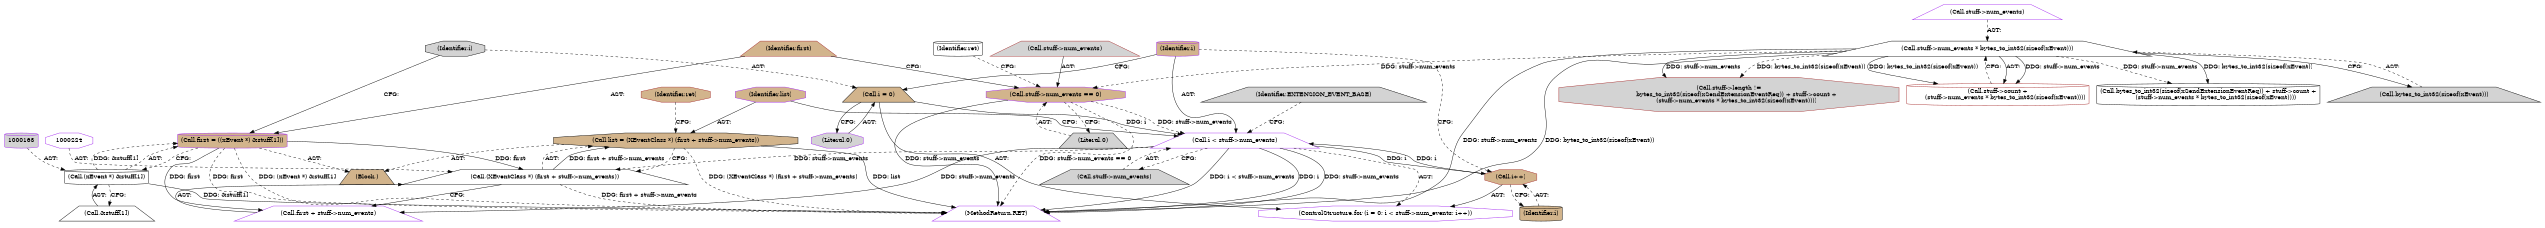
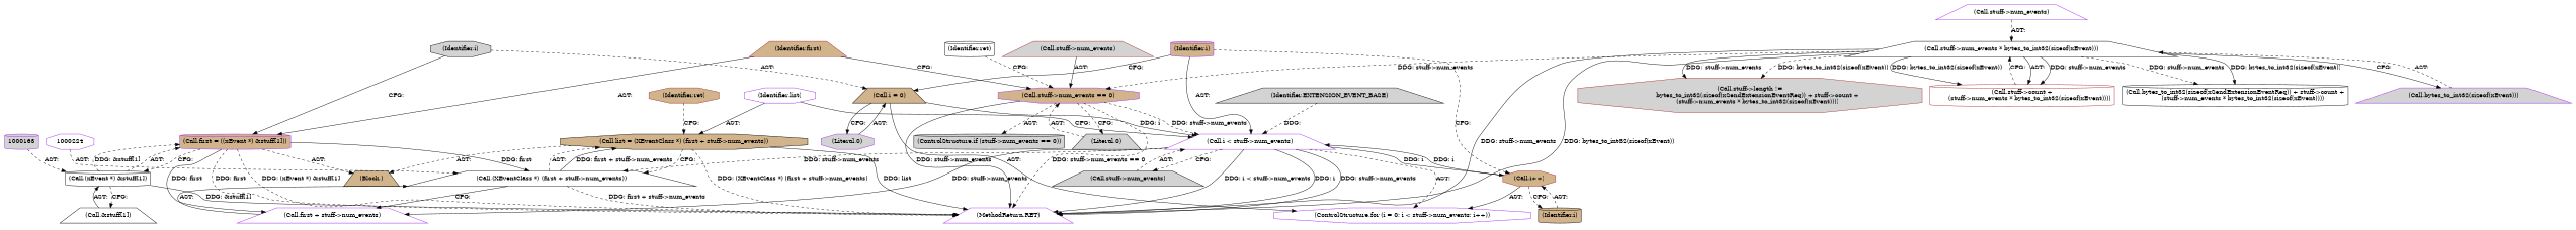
  digraph {
    node [color=black fillcolor=white shape=trapezium style=filled]
    edge [style=dashed]
    n1 [fillcolor=tan label="(Call,list = (XEventClass *) (first + stuff->num_events))" shape=octagon]
    n2 [label="(Call,(XEventClass *) (first + stuff->num_events))"]
    n3 [fillcolor=tan label="(Block,)"]
    n4 [color=purple label="(MethodReturn,RET)"]
    n5 [color=purple label="(Call,first + stuff->num_events)"]
    n6 [color=purple fillcolor=tan label="(Call,first = ((xEvent *) &stuff[1]))" shape=cylinder]
    n7 [label="(Call,(xEvent *) &stuff[1])" shape=cylinder]
    n8 [label="(Call,&stuff[1])"]
    n9 [color=purple label="(Call,i < stuff->num_events)"]
    n10 [color=brown fillcolor=tan label="(Call,i++)" shape=octagon]
    n11 [fillcolor=lightgrey label="(Call,stuff->num_events)"]
    n12 [color=purple label="(ControlStructure,for (i = 0; i < stuff->num_events; i++))" shape=octagon]
    n13 [fillcolor=tan label="(Identifier,i)" shape=cylinder]
    n14 [fillcolor=tan label="(Call,i = 0)"]
    n15 [color=purple fillcolor=lightgrey label="(Literal,0)" shape=octagon]
    n16 [color=purple fillcolor=tan label="(Call,stuff->num_events == 0)" shape=octagon]
    n17 [fillcolor=lightgrey label="(Literal,0)"]
+   n18 [fillcolor=lightgrey label="(ControlStructure,if (stuff->num_events == 0))" shape=cylinder]
    n19 [label="(Call,stuff->num_events * bytes_to_int32(sizeof(xEvent)))"]
    n20 [color=brown fillcolor=lightgrey label="(Call,stuff->length !=\n        bytes_to_int32(sizeof(xSendExtensionEventReq)) + stuff->count +\n        (stuff->num_events * bytes_to_int32(sizeof(xEvent))))" shape=octagon]
    n21 [label="(Call,bytes_to_int32(sizeof(xSendExtensionEventReq)) + stuff->count +\n        (stuff->num_events * bytes_to_int32(sizeof(xEvent))))" shape=cylinder]
    n22 [color=brown label="(Call,stuff->count +\n        (stuff->num_events * bytes_to_int32(sizeof(xEvent))))" shape=cylinder]
-   n23 [fillcolor=lightgrey label="(Call,bytes_to_int32(sizeof(xEvent)))"]
+   n23 [color=purple fillcolor=lightgrey label="(Call,bytes_to_int32(sizeof(xEvent)))"]
    n24 [color=purple label="(Call,stuff->num_events)"]
    n25 [color=brown fillcolor=lightgrey label="(Call,stuff->num_events)"]
    n26 [color=purple fillcolor=tan label="(Identifier,i)" shape=cylinder]
    n27 [color=brown fillcolor=tan label="(Identifier,ret)" shape=octagon]
    n28 [fillcolor=lightgrey label="(Identifier,i)" shape=octagon]
    n29 [label="(Identifier,ret)" shape=cylinder]
-   n30 [color=purple fillcolor=tan label="(Identifier,list)" shape=octagon]
+   n30 [color=purple label="(Identifier,list)" shape=octagon]
    n31 [fillcolor=lightgrey label="(Identifier,EXTENSION_EVENT_BASE)"]
    n32 [color=brown fillcolor=tan label="(Identifier,first)"]
    1000224 [color=purple shape=octagon]
    1000163 [color=purple fillcolor=lightgrey shape=cylinder]
    n1 -> n2 [label="CFG: "]
    n1 -> n3 [label="AST: "]
    n1 -> n4 [label="DDG: (XEventClass *) (first + stuff->num_events)"]
    n1 -> n4 [label="DDG: list" style=solid]
    n2 -> n1 [label="AST: "]
    n2 -> n1 [label="DDG: first + stuff->num_events" style=solid]
    n2 -> n4 [label="DDG: first + stuff->num_events"]
    n2 -> n5 [label="CFG: " style=solid]
    n5 -> n2 [label="AST: " style=solid]
    n6 -> n2 [label="DDG: first" style=solid]
    n6 -> n3 [label="AST: "]
    n6 -> n4 [label="DDG: (xEvent *) &stuff[1]"]
    n6 -> n4 [label="DDG: first"]
    n6 -> n5 [label="DDG: first" style=solid]
    n6 -> n7 [label="CFG: "]
    n7 -> n4 [label="DDG: &stuff[1]" style=solid]
    n7 -> n6 [label="AST: "]
    n7 -> n6 [label="DDG: &stuff[1]"]
    n7 -> n8 [label="CFG: "]
    n8 -> n7 [label="AST: " style=solid]
    n9 -> n2 [label="DDG: stuff->num_events"]
    n9 -> n4 [label="DDG: i < stuff->num_events" style=solid]
    n9 -> n4 [label="DDG: i" style=solid]
    n9 -> n4 [label="DDG: stuff->num_events" style=solid]
    n9 -> n5 [label="DDG: stuff->num_events" style=solid]
    n9 -> n10 [label="DDG: i" style=solid]
    n9 -> n11 [label="CFG: "]
    n9 -> n12 [label="AST: "]
    n10 -> n9 [label="DDG: i" style=solid]
    n10 -> n12 [label="AST: " style=solid]
    n10 -> n13 [label="CFG: "]
    n11 -> n9 [label="AST: "]
    n13 -> n10 [label="AST: "]
    n14 -> n9 [label="DDG: i" style=solid]
    n14 -> n12 [label="AST: " style=solid]
    n14 -> n15 [label="CFG: " style=solid]
    n15 -> n14 [label="AST: " style=solid]
    n16 -> n4 [label="DDG: stuff->num_events" style=solid]
    n16 -> n4 [label="DDG: stuff->num_events == 0"]
    n16 -> n9 [label="DDG: stuff->num_events"]
    n16 -> n17 [label="CFG: "]
+   n16 -> n18 [label="AST: "]
    n17 -> n16 [label="AST: "]
    n19 -> n4 [label="DDG: stuff->num_events" style=solid]
    n19 -> n4 [label="DDG: bytes_to_int32(sizeof(xEvent))" style=solid]
    n19 -> n16 [label="DDG: stuff->num_events"]
    n19 -> n20 [label="DDG: stuff->num_events" style=solid]
    n19 -> n20 [label="DDG: bytes_to_int32(sizeof(xEvent))"]
    n19 -> n21 [label="DDG: stuff->num_events"]
    n19 -> n21 [label="DDG: bytes_to_int32(sizeof(xEvent))" style=solid]
    n19 -> n22 [label="AST: " style=solid]
    n19 -> n22 [label="DDG: stuff->num_events" style=solid]
    n19 -> n22 [label="DDG: bytes_to_int32(sizeof(xEvent))" style=solid]
    n19 -> n23 [label="CFG: " style=solid]
    n22 -> n19 [label="CFG: "]
    n23 -> n19 [label="AST: "]
    n24 -> n19 [label="AST: "]
    n25 -> n16 [label="AST: " style=solid]
    n26 -> n9 [label="AST: " style=solid]
    n26 -> n10 [label="CFG: "]
    n26 -> n14 [label="CFG: " style=solid]
    n27 -> n1 [label="CFG: "]
    n28 -> n6 [label="CFG: " style=solid]
    n28 -> n14 [label="AST: "]
    n29 -> n16 [label="CFG: "]
    n30 -> n1 [label="AST: " style=solid]
    n30 -> n9 [label="CFG: " style=solid]
-   n31 -> n9 [label="CFG: "]
+   n31 -> n9 [label="DDG: "]
    n32 -> n6 [label="AST: " style=solid]
    n32 -> n16 [label="CFG: " style=solid]
    1000224 -> n2 [label="AST: "]
    1000163 -> n7 [label="AST: "]
  }
